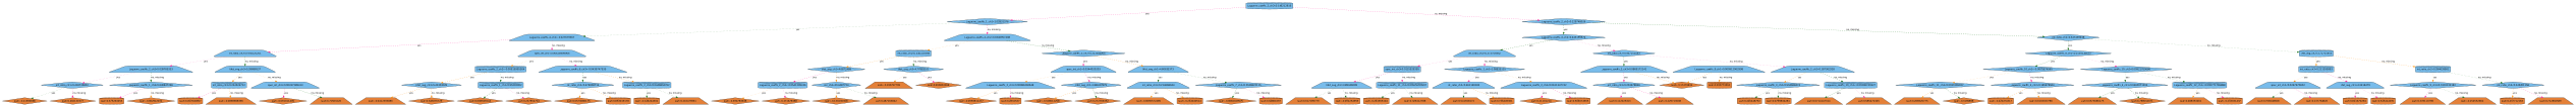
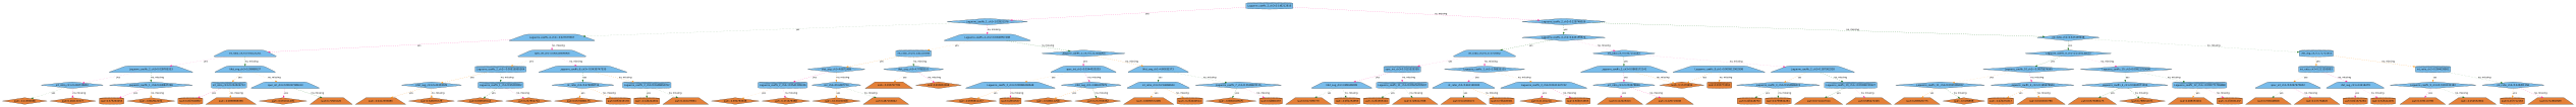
  digraph {
    fontname=Nunito
    rankdir=TB
    node [fillcolor="#e48038" fontname=Nunito shape=diamond style=filled]
    edge [color=deeppink fontname=Nunito style=dashed]
    n1 [fillcolor="#78bceb" height=0.5 label="Laguerre_coeffs_2_ch2<0.146212816" shape=cylinder style="filled, rounded" width=3.1076]
    n2 [fillcolor="#78bceb" height=0.5 label="Laguerre_coeffs_1_ch1<1.02831376" style="filled, rounded" width=3.0139]
    n3 [fillcolor="#78bceb" height=0.5 label="Laguerre_coeffs_2_ch2<0.229748026" style="filled, rounded" width=3.1076]
    n4 [fillcolor="#78bceb" height=0.5 label="Laguerre_coeffs_4_ch1<-0.027679367" shape=trapezium style="filled, rounded" width=3.1701]
    n5 [fillcolor="#78bceb" height=0.5 label="Laguerre_coeffs_2_ch2<0.0346957408" shape=trapezium style="filled, rounded" width=3.2014]
    n6 [fillcolor="#78bceb" height=0.5 label="Laguerre_coeffs_3_ch2<0.443155974" style="filled, rounded" width=3.1076]
    n7 [fillcolor="#78bceb" height=0.5 label="int_ratio_ch2<0.347439438" style="filled, rounded" width=2.3264]
    n8 [fillcolor="#78bceb" height=0.5 label="int_ratio_ch2<0.478225201" shape=trapezium style="filled, rounded" width=2.3264]
    n9 [fillcolor="#78bceb" height=0.5 label="spec_int_ch1<0.00628499966" shape=trapezium style="filled, rounded" width=2.5035]
    n10 [fillcolor="#78bceb" height=0.5 label="int_ratio_ch2<0.516329348" shape=cylinder style="filled, rounded" width=2.3264]
    n11 [fillcolor="#78bceb" height=0.5 label="Laguerre_coeffs_3_ch2<0.313504905" style="filled, rounded" width=3.1076]
    n12 [fillcolor="#78bceb" height=0.5 label="int_ratio_ch2<0.373754442" shape=trapezium style="filled, rounded" width=2.3264]
    n13 [fillcolor="#78bceb" height=0.5 label="int_ratio_ch2<0.467153043" style="filled, rounded" width=2.3264]
    n14 [fillcolor="#78bceb" height=0.5 label="Laguerre_coeffs_9_ch1<0.0154139623" style="filled, rounded" width=3.2014]
    n15 [fillcolor="#78bceb" height=0.5 label="lifet_avg_ch2<3.71701455" shape=cylinder style="filled, rounded" width=2.2639]
    n16 [fillcolor="#78bceb" height=0.5 label="Laguerre_coeffs_2_ch2<0.039785333" shape=trapezium style="filled, rounded" width=3.1076]
    n17 [fillcolor="#78bceb" height=0.5 label="lifet_avg_ch3<5.39686537" shape=trapezium style="filled, rounded" width=2.2639]
    n18 [fillcolor="#78bceb" height=0.5 label="Laguerre_coeffs_2_ch2<-0.00919995364" shape=cylinder style="filled, rounded" width=3.3576]
    n19 [fillcolor="#78bceb" height=0.5 label="Laguerre_coeffs_6_ch3<-0.0439747535" shape=trapezium style="filled, rounded" width=3.2639]
    n20 [fillcolor="#78bceb" height=0.5 label="lifet_avg_ch1<4.6872468" style="filled, rounded" width=2.1701]
    n21 [fillcolor="#78bceb" height=0.5 label="lifet_avg_ch3<4.77883101" style="filled, rounded" width=2.2639]
    n22 [fillcolor="#78bceb" height=0.5 label="spec_int_ch1<0.0344020203" shape=trapezium style="filled, rounded" width=2.4097]
    n23 [fillcolor="#78bceb" height=0.5 label="lifet_avg_ch1<4.60633373" shape=trapezium style="filled, rounded" width=2.2639]
    n24 [fillcolor="#78bceb" height=0.5 label="spec_int_ch3<0.0115529355" shape=cylinder style="filled, rounded" width=2.4097]
    n25 [fillcolor="#78bceb" height=0.5 label="Laguerre_coeffs_1_ch1<1.08835125" style="filled, rounded" width=3.0139]
    n26 [fillcolor="#78bceb" height=0.5 label="Laguerre_coeffs_2_ch3<0.0869172141" shape=trapezium style="filled, rounded" width=3.2014]
    n27 [fillcolor="#78bceb" height=0.5 label="Laguerre_coeffs_2_ch2<0.187362328" shape=trapezium style="filled, rounded" width=3.1076]
    n28 [fillcolor="#78bceb" height=0.5 label="Laguerre_coeffs_10_ch1<-0.0075674965" style="filled, rounded" width=3.3576]
    n29 [fillcolor="#78bceb" height=0.5 label="Laguerre_coeffs_10_ch2<0.00921760686" style="filled, rounded" width=3.3889]
    n30 [fillcolor="#78bceb" height=0.5 label="int_ratio_ch3<0.211393893" shape=cylinder style="filled, rounded" width=2.3264]
    n31 [fillcolor="#78bceb" height=0.5 label="int_ratio_ch2<0.394639581" shape=cylinder style="filled, rounded" width=2.3264]
    n32 [fillcolor="#78bceb" height=0.5 label="int_ratio_ch1<0.418735802" style="filled, rounded" width=2.3264]
    n33 [fillcolor="#78bceb" height=0.5 label="Laguerre_coeffs_1_ch3<0.640847266" style="filled, rounded" width=3.1076]
    n34 [fillcolor="#78bceb" height=0.5 label="int_ratio_ch3<0.234524712" shape=cylinder style="filled, rounded" width=2.3264]
    n35 [fillcolor="#78bceb" height=0.5 label="spec_int_ch3<0.00337289413" shape=trapezium style="filled, rounded" width=2.5035]
    n36 [fillcolor="#78bceb" height=0.5 label="lifet_avg_ch3<5.42303228" style="filled, rounded" width=2.2639]
    n37 [fillcolor="#78bceb" height=0.5 label="Laguerre_coeffs_1_ch1<0.95292902" shape=cylinder style="filled, rounded" width=3.0139]
    n38 [fillcolor="#78bceb" height=0.5 label="int_ratio_ch2<0.476908714" style="filled, rounded" width=2.3264]
    n39 [fillcolor="#78bceb" height=0.5 label="Laguerre_coeffs_2_ch2<0.0446804762" shape=cylinder style="filled, rounded" width=3.2014]
    n40 [fillcolor="#78bceb" height=0.5 label="Laguerre_coeffs_2_ch3<-0.0541299246" shape=cylinder style="filled, rounded" width=3.2639]
    n41 [fillcolor="#78bceb" height=0.5 label="snr_ch3<40.4487724" style="filled, rounded" width=1.8264]
    n42 [height=0.5 label="leaf=-0.190737709" shape=trapezium width=1.6701]
    n43 [height=0.5 label="leaf=0.900803268" width=1.6076]
    n44 [fillcolor="#78bceb" height=0.5 label="Laguerre_coeffs_2_ch3<0.00986260548" shape=trapezium style="filled, rounded" width=3.2951]
    n45 [fillcolor="#78bceb" height=0.5 label="lifet_avg_ch1<3.86427879" style="filled, rounded" width=2.2639]
    n46 [fillcolor="#78bceb" height=0.5 label="int_ratio_ch3<0.214668944" shape=trapezium style="filled, rounded" width=2.3264]
    n47 [fillcolor="#78bceb" height=0.5 label="Laguerre_coeffs_7_ch1<0.0516822115" style="filled, rounded" width=3.2014]
    n48 [height=0.5 label="leaf=-0.21590668" width=1.5764]
    n49 [height=0.5 label="leaf=0.462131977" width=1.6076]
    n50 [height=0.5 label="leaf=0.375263453" shape=cylinder width=1.6076]
    n51 [height=0.5 label="leaf=-0.062912032" width=1.6701]
    n52 [height=0.5 label="leaf=0.457640857" shape=cylinder width=1.6076]
    n53 [height=0.5 label="leaf=-0.0898988396" shape=trapezium width=1.7639]
    n54 [height=0.5 label="leaf=-0.091011405" width=1.6701]
    n55 [height=0.5 label="leaf=0.71563226" shape=trapezium width=1.5139]
    n56 [height=0.5 label="leaf=-0.0412393883" shape=trapezium width=1.7639]
    n57 [height=0.5 label="leaf=0.646376729" width=1.6076]
    n58 [height=0.5 label="leaf=0.608949244" width=1.6076]
    n59 [height=0.5 label="leaf=0.237854704" width=1.6076]
    n60 [height=0.5 label="leaf=0.0573686175" width=1.7014]
    n61 [height=0.5 label="leaf=0.853019178" shape=cylinder width=1.6076]
    n62 [height=0.5 label="leaf=-0.146244302" shape=cylinder width=1.6701]
    n63 [height=0.5 label="leaf=0.216479361" shape=trapezium width=1.6076]
    n64 [height=0.5 label="leaf=-0.390783638" width=1.6701]
    n65 [height=0.5 label="leaf=-0.271678388" width=1.6701]
    n66 [height=0.5 label="leaf=-0.130230308" width=1.6701]
    n67 [height=0.5 label="leaf=0.487163842" shape=trapezium width=1.6076]
    n68 [height=0.5 label="leaf=-0.0959812477" width=1.7639]
    n69 [height=0.5 label="leaf=0.2832537" shape=cylinder width=1.4201]
    n70 [height=0.5 label="leaf=-0.328012258" width=1.6701]
    n71 [height=0.5 label="leaf=0.272766352" width=1.6076]
    n72 [height=0.5 label="leaf=-0.0690572485" shape=trapezium width=1.7639]
    n73 [height=0.5 label="leaf=-0.234040514" shape=cylinder width=1.6701]
    n74 [height=0.5 label="leaf=-0.0682029575" width=1.7639]
    n75 [height=0.5 label="leaf=0.64861697" shape=cylinder width=1.5139]
    n76 [fillcolor="#78bceb" height=0.5 label="lifet_avg_ch2<3.89346099" shape=trapezium style="filled, rounded" width=2.2639]
    n77 [fillcolor="#78bceb" height=0.5 label="Laguerre_coeffs_11_ch1<0.00525200507" shape=cylinder style="filled, rounded" width=3.3889]
    n78 [fillcolor="#78bceb" height=0.5 label="int_ratio_ch2<0.461169183" shape=trapezium style="filled, rounded" width=2.3264]
    n79 [fillcolor="#78bceb" height=0.5 label="Laguerre_coeffs_2_ch3<0.0611347742" shape=trapezium style="filled, rounded" width=3.2014]
    n80 [fillcolor="#78bceb" height=0.5 label="int_ratio_ch3<0.203678846" style="filled, rounded" width=2.3264]
    n81 [height=0.5 label="leaf=-0.17479834" width=1.5764]
    n82 [fillcolor="#78bceb" height=0.5 label="Laguerre_coeffs_3_ch2<0.504668474" style="filled, rounded" width=3.1076]
    n83 [fillcolor="#78bceb" height=0.5 label="Laguerre_coeffs_10_ch1<-0.00296740327" shape=cylinder style="filled, rounded" width=3.4514]
    n84 [fillcolor="#78bceb" height=0.5 label="Laguerre_coeffs_11_ch3<0.0030165927" style="filled, rounded" width=3.2951]
    n85 [fillcolor="#78bceb" height=0.5 label="Laguerre_coeffs_4_ch2<0.185678944" style="filled, rounded" width=3.1076]
    n86 [fillcolor="#78bceb" height=0.5 label="Laguerre_coeffs_4_ch1<0.0460071303" style="filled, rounded" width=3.2014]
    n87 [fillcolor="#78bceb" height=0.5 label="Laguerre_coeffs_12_ch1<-0.000771765888" shape=cylinder style="filled, rounded" width=3.5451]
    n88 [fillcolor="#78bceb" height=0.5 label="spec_int_ch1<0.0267670602" shape=trapezium style="filled, rounded" width=2.4097]
    n89 [fillcolor="#78bceb" height=0.5 label="lifet_avg_ch1<4.3418479" shape=trapezium style="filled, rounded" width=2.1701]
    n90 [fillcolor="#78bceb" height=0.5 label="Laguerre_coeffs_9_ch3<0.0119133182" style="filled, rounded" width=3.2014]
    n91 [fillcolor="#78bceb" height=0.5 label="int_ratio_ch3<0.245201156" style="filled, rounded" width=2.3264]
    n92 [height=0.5 label="leaf=0.617199779" shape=trapezium width=1.6076]
    n93 [height=0.5 label="leaf=-0.092254959" shape=cylinder width=1.6701]
    n94 [height=0.5 label="leaf=-0.261905104" shape=cylinder width=1.6701]
    n95 [height=0.5 label="leaf=0.329412788" shape=trapezium width=1.6076]
    n96 [height=0.5 label="leaf=0.541928172" shape=trapezium width=1.6076]
    n97 [height=0.5 label="leaf=0.736449361" shape=cylinder width=1.6076]
    n98 [height=0.5 label="leaf=0.21101214" width=1.5139]
    n99 [height=0.5 label="leaf=0.506074905" shape=cylinder width=1.6076]
    n100 [height=0.5 label="leaf=0.112025313" shape=trapezium width=1.6076]
    n101 [height=0.5 label="leaf=-0.229713008" shape=trapezium width=1.6701]
    n102 [fillcolor="#78bceb" height=0.5 label="Laguerre_coeffs_9_ch1<0.000912062998" shape=trapezium style="filled, rounded" width=3.3889]
    n103 [height=0.5 label="leaf=0.200773552" shape=cylinder width=1.6076]
    n104 [height=0.5 label="leaf=0.426448792" shape=cylinder width=1.6076]
    n105 [height=0.5 label="leaf=0.0799834281" shape=cylinder width=1.7014]
    n106 [height=0.5 label="leaf=0.0714147314" shape=trapezium width=1.7014]
    n107 [height=0.5 label="leaf=0.585472345" shape=trapezium width=1.6076]
    n108 [height=0.5 label="leaf=0.266920775" shape=trapezium width=1.6076]
    n109 [height=0.5 label="leaf=-0.3190898" width=1.4826]
    n110 [height=0.5 label="leaf=-0.420274317" shape=cylinder width=1.6701]
    n111 [height=0.5 label="leaf=0.0103037786" shape=trapezium width=1.7014]
    n112 [height=0.5 label="leaf=0.0573686175" shape=trapezium width=1.7014]
    n113 [height=0.5 label="leaf=0.786534071" width=1.6076]
    n114 [height=0.5 label="leaf=0.488353461" shape=trapezium width=1.6076]
    n115 [height=0.5 label="leaf=-0.233031437" shape=cylinder width=1.6701]
    n116 [height=0.5 label="leaf=0.706048608" shape=trapezium width=1.6076]
    n117 [height=0.5 label="leaf=0.137764826" shape=trapezium width=1.6076]
    n118 [height=0.5 label="leaf=0.821670294" shape=cylinder width=1.6076]
    n119 [height=0.5 label="leaf=0.545422435" shape=cylinder width=1.6076]
    n120 [height=0.5 label="leaf=0.378110796" shape=trapezium width=1.6076]
    n121 [height=0.5 label="leaf=-0.254552662" shape=trapezium width=1.6701]
    n122 [height=0.5 label="leaf=0.437712163" shape=cylinder width=1.6076]
    n123 [height=0.5 label="leaf=0.712802589" shape=trapezium width=1.6076]
    n1 -> n2 [label=yes]
    n1 -> n3 [label="no, missing"]
    n2 -> n4 [color=darkgreen label=yes style=dotted]
    n2 -> n5 [label="no, missing"]
    n3 -> n6 [color=darkgreen label=yes]
    n3 -> n7 [color=darkgreen label="no, missing"]
    n4 -> n8 [label=yes]
    n4 -> n9 [label="no, missing" style=dotted]
    n5 -> n10 [color=darkorange label=yes style=dotted]
    n5 -> n11 [color=darkgreen label="no, missing"]
    n6 -> n12 [color=darkgreen label=yes]
    n6 -> n13 [label="no, missing" style=dotted]
    n7 -> n14 [color=darkgreen label=yes]
    n7 -> n15 [color=darkgreen label="no, missing" style=dotted]
    n8 -> n16 [label=yes style=dotted]
    n8 -> n17 [color=darkgreen label="no, missing"]
    n9 -> n18 [color=darkorange label=yes style=dotted]
    n9 -> n19 [label="no, missing" style=dotted]
    n10 -> n20 [color=darkorange label=yes]
    n10 -> n21 [color=darkgreen label="no, missing" style=dotted]
    n11 -> n22 [label=yes style=dotted]
    n11 -> n23 [color=darkorange label="no, missing"]
    n12 -> n24 [label=yes style=dotted]
    n12 -> n25 [label="no, missing" style=dotted]
    n13 -> n26 [color=darkgreen label=yes]
    n13 -> n27 [label="no, missing" style=dotted]
    n14 -> n28 [color=darkgreen label=yes]
    n14 -> n29 [label="no, missing" style=dotted]
    n15 -> n30 [color=darkorange label=yes]
    n15 -> n31 [color=darkorange label="no, missing"]
    n16 -> n32 [label=yes style=dotted]
    n16 -> n33 [color=darkgreen label="no, missing"]
    n17 -> n34 [color=darkorange label=yes]
    n17 -> n35 [color=darkorange label="no, missing" style=dotted]
    n18 -> n36 [color=darkorange label=yes]
    n18 -> n37 [color=darkgreen label="no, missing" style=dotted]
    n19 -> n38 [color=darkgreen label=yes]
    n19 -> n39 [color=darkorange label="no, missing"]
    n20 -> n40 [label=yes]
    n20 -> n41 [color=darkorange label="no, missing"]
    n21 -> n42 [color=darkorange label=yes style=dotted]
-   n21 -> n43 [label=yes]
+   n21 -> n43 [label="no, missing"]
    n22 -> n44 [color=darkorange label=yes style=dotted]
    n22 -> n45 [label="no, missing"]
    n23 -> n46 [color=darkgreen label=yes style=dotted]
    n23 -> n47 [color=darkgreen label="no, missing" style=dotted]
    n24 -> n76 [label=yes]
    n24 -> n77 [label="no, missing" style=dotted]
    n25 -> n78 [label=yes style=dotted]
    n25 -> n79 [color=darkorange label="no, missing" style=dotted]
    n26 -> n80 [label=yes]
    n26 -> n81 [color=darkorange label="no, missing"]
    n27 -> n82 [color=darkorange label=yes]
    n27 -> n83 [color=darkgreen label="no, missing"]
    n28 -> n84 [color=darkorange label=yes style=dotted]
    n28 -> n85 [label="no, missing"]
    n29 -> n86 [color=darkgreen label=yes style=dotted]
    n29 -> n87 [color=darkgreen label="no, missing" style=dotted]
    n30 -> n88 [color=darkorange label=yes style=dotted]
    n30 -> n89 [label="no, missing"]
    n31 -> n90 [color=darkorange label=yes style=dotted]
    n31 -> n91 [color=darkgreen label="no, missing" style=dotted]
    n32 -> n48 [color=darkgreen label=yes style=dotted]
    n32 -> n49 [label="no, missing"]
    n33 -> n50 [label=yes]
    n33 -> n51 [color=darkorange label="no, missing" style=dotted]
    n34 -> n52 [label=yes]
    n34 -> n53 [color=darkorange label="no, missing"]
    n35 -> n54 [label=yes]
    n35 -> n55 [color=darkgreen label="no, missing"]
    n36 -> n56 [color=darkorange label=yes]
    n36 -> n57 [color=darkorange label="no, missing"]
    n37 -> n58 [color=darkgreen label=yes]
    n37 -> n59 [label="no, missing" style=dotted]
    n38 -> n60 [color=darkorange label=yes]
    n38 -> n61 [color=darkorange label="no, missing"]
    n39 -> n62 [color=darkgreen label=yes style=dotted]
    n39 -> n63 [color=darkgreen label="no, missing" style=dotted]
    n40 -> n64 [color=darkorange label=yes style=dotted]
    n40 -> n65 [label="no, missing" style=dotted]
    n41 -> n66 [color=darkorange label=yes]
    n41 -> n67 [color=darkgreen label="no, missing" style=dotted]
    n44 -> n68 [color=darkorange label=yes]
    n44 -> n69 [label="no, missing"]
    n45 -> n70 [color=darkorange label=yes]
    n45 -> n71 [color=darkgreen label="no, missing"]
    n46 -> n72 [color=darkorange label=yes]
    n46 -> n73 [color=darkorange label="no, missing"]
    n47 -> n74 [color=darkgreen label=yes]
    n47 -> n75 [label="no, missing" style=dotted]
    n76 -> n92 [color=darkgreen label=yes style=dotted]
    n76 -> n93 [color=darkgreen label="no, missing" style=dotted]
    n77 -> n94 [color=darkgreen label=yes style=dotted]
    n77 -> n95 [color=darkgreen label="no, missing" style=dotted]
    n78 -> n96 [color=darkgreen label=yes style=dotted]
    n78 -> n97 [color=darkorange label="no, missing"]
    n79 -> n98 [label=yes style=dotted]
    n79 -> n99 [label="no, missing"]
    n80 -> n100 [label=yes style=dotted]
    n80 -> n101 [label="no, missing"]
    n82 -> n104 [color=darkgreen label=yes style=dotted]
    n82 -> n105 [color=darkgreen label="no, missing" style=dotted]
    n83 -> n106 [color=darkgreen label=yes]
    n83 -> n107 [label="no, missing" style=dotted]
    n84 -> n108 [color=darkorange label=yes]
    n84 -> n109 [color=darkgreen label="no, missing"]
    n85 -> n110 [color=darkorange label=yes]
    n85 -> n111 [color=darkorange label="no, missing"]
    n86 -> n112 [color=darkgreen label=yes]
    n86 -> n113 [color=darkgreen label="no, missing"]
    n87 -> n114 [color=darkorange label=yes]
    n87 -> n115 [label="no, missing" style=dotted]
    n88 -> n116 [color=darkgreen label=yes style=dotted]
    n88 -> n117 [label="no, missing"]
    n89 -> n118 [label=yes style=dotted]
    n89 -> n119 [label="no, missing" style=dotted]
    n90 -> n120 [label=yes]
    n90 -> n121 [color=darkgreen label="no, missing" style=dotted]
    n91 -> n122 [color=darkorange label=yes]
    n91 -> n123 [label="no, missing"]
    n102 -> n81 [color=darkorange label=yes]
    n102 -> n103 [color=darkorange label="no, missing" style=dotted]
  }
